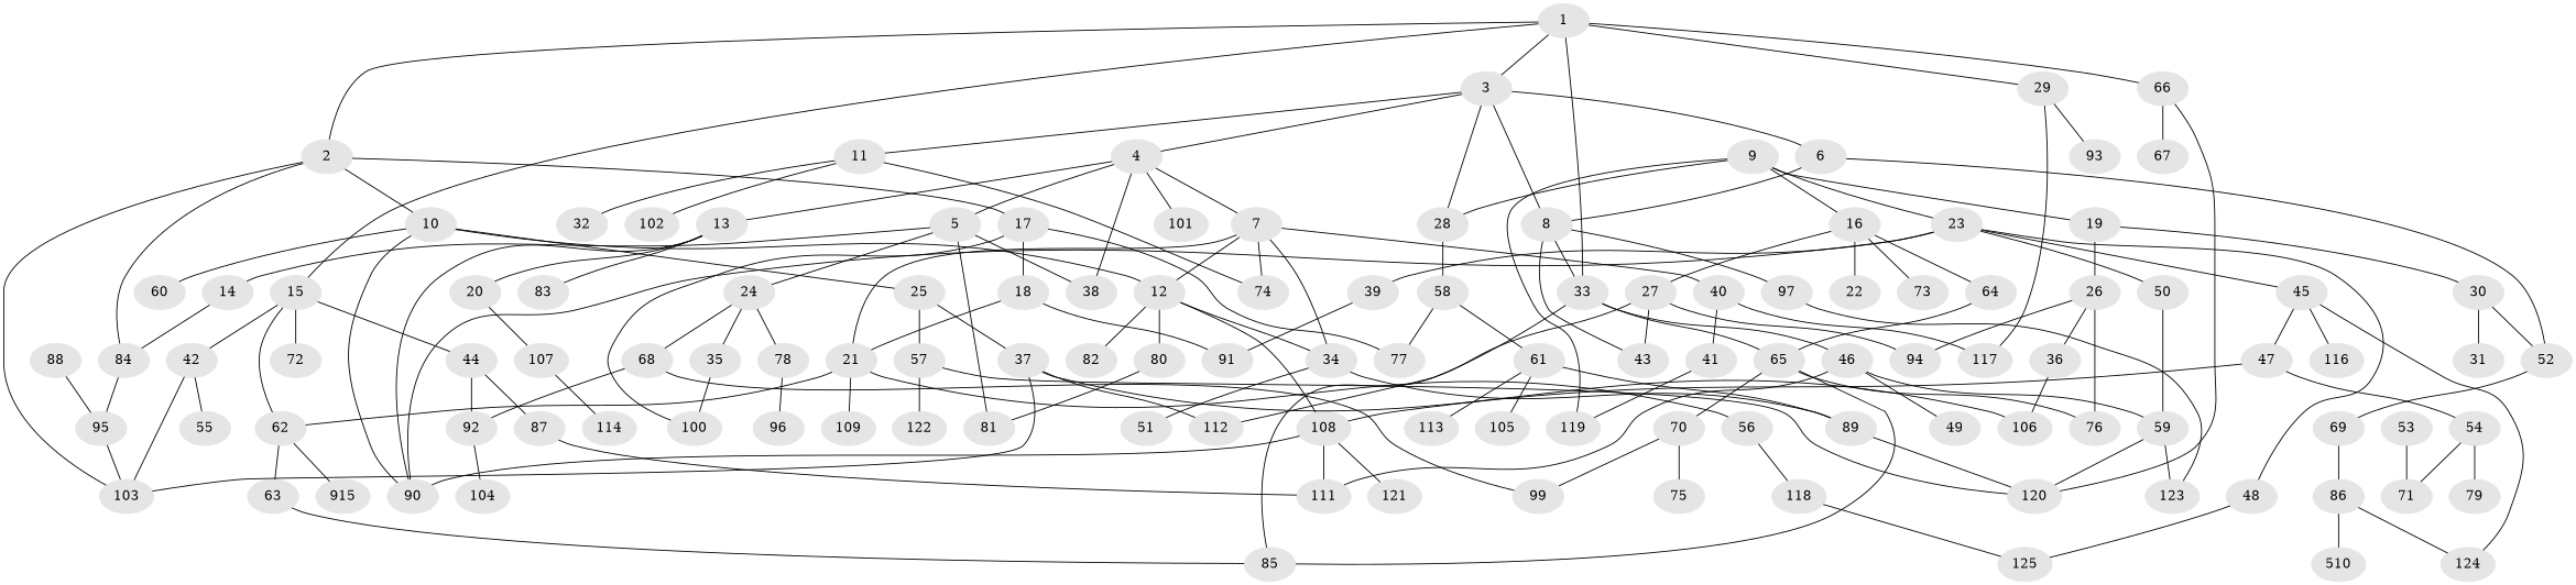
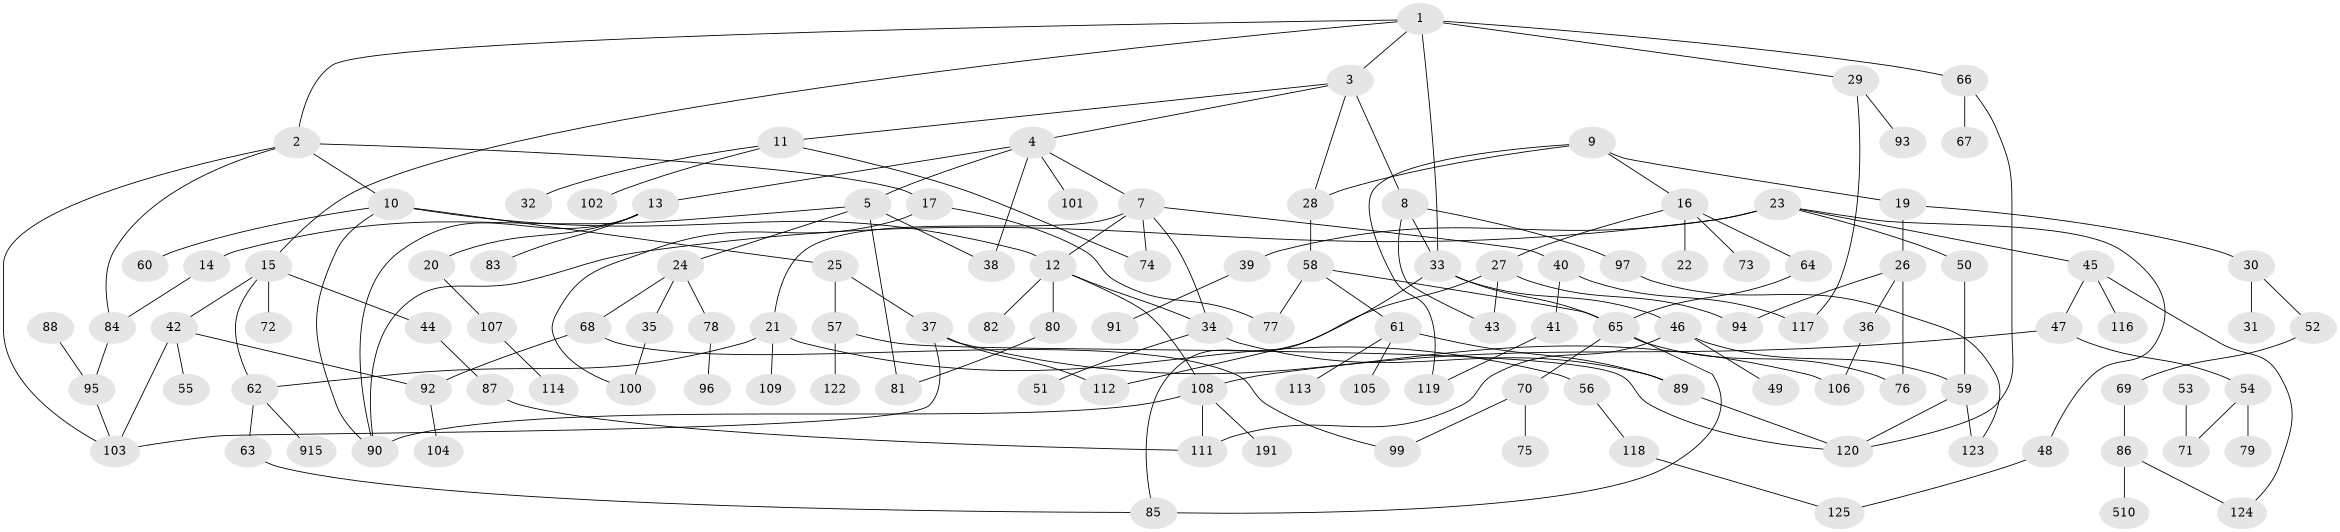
  graph {
    node [color=gray90 style=filled]
    1
    2
    3
    15
    29
    33
    66
    10
    17
    84
    103
    4
-   6
    8
    11
    28
    42
    44
    62
    72
    93
    117
    46
    65
    85
    120
    67
    12
    25
    60
    90
-   18
    77
    100
    55
    95
    5
    7
    13
    38
    101
    52
    43
    97
    74
    32
    102
    58
    14
    24
    81
    21
    34
    40
    20
    83
    9
    16
    19
    23
    119
    35
    68
    78
    69
    80
    82
    108
    56
    109
    51
    89
    41
    123
    22
    27
    64
    73
    26
    30
    39
    45
    48
    50
    37
    57
    53
    71
    111
-   121
+   121 [label=191]
    107
    87
    92
    63
    n95 [label=915]
    94
    112
    91
    36
    76
    31
    114
    118
    47
    116
    124
    125
    59
    99
    96
    106
    122
    61
    49
    70
    104
    54
    79
    86
    105
    113
    75
    n123 [label=510]
    88
    1 -- 2
    1 -- 3
    1 -- 15
    1 -- 29
    1 -- 33
    1 -- 66
    2 -- 10
    2 -- 17
    2 -- 84
    2 -- 103
    3 -- 4
-   3 -- 6
    3 -- 8
    3 -- 11
    3 -- 28
    15 -- 42
    15 -- 44
    15 -- 62
    15 -- 72
    29 -- 93
    29 -- 117
    33 -- 46
    33 -- 65
    33 -- 85
    66 -- 120
    66 -- 67
    10 -- 12
    10 -- 25
    10 -- 60
    10 -- 90
-   17 -- 18
    17 -- 77
    17 -- 100
    84 -- 95
    4 -- 5
    4 -- 7
    4 -- 13
    4 -- 38
    4 -- 101
-   6 -- 8
-   6 -- 52
    8 -- 33
    8 -- 43
    8 -- 97
    11 -- 74
    11 -- 32
    11 -- 102
    28 -- 58
    42 -- 103
    42 -- 55
    44 -- 87
-   44 -- 92
+   42 -- 92
    62 -- 63
    62 -- n95
    46 -- 111
    46 -- 59
    46 -- 49
    65 -- 85
    65 -- 76
    65 -- 70
    12 -- 34
    12 -- 80
    12 -- 82
    12 -- 108
    25 -- 37
    25 -- 57
-   18 -- 21
-   18 -- 91
    95 -- 103
    5 -- 38
    5 -- 14
    5 -- 24
    5 -- 81
    7 -- 12
    7 -- 74
    7 -- 21
    7 -- 34
    7 -- 40
    13 -- 90
    13 -- 20
    13 -- 83
    52 -- 69
    97 -- 123
+   58 -- 65
    58 -- 77
    58 -- 61
    14 -- 84
    24 -- 35
    24 -- 68
    24 -- 78
    21 -- 62
    21 -- 56
    21 -- 109
    34 -- 51
    34 -- 89
    40 -- 117
    40 -- 41
    20 -- 107
    9 -- 28
    9 -- 16
    9 -- 19
-   9 -- 23
    9 -- 119
    16 -- 22
    16 -- 27
    16 -- 64
    16 -- 73
    19 -- 26
    19 -- 30
    23 -- 90
    23 -- 39
    23 -- 45
    23 -- 48
    23 -- 50
    35 -- 100
    68 -- 92
    68 -- 99
    78 -- 96
    69 -- 86
    80 -- 81
    108 -- 90
    108 -- 111
    108 -- 121
    56 -- 118
    89 -- 120
    41 -- 119
    27 -- 43
    27 -- 94
    27 -- 112
    64 -- 65
    26 -- 94
    26 -- 36
    26 -- 76
    30 -- 52
    30 -- 31
    39 -- 91
    45 -- 47
    45 -- 116
    45 -- 124
    48 -- 125
    50 -- 59
    37 -- 103
    37 -- 112
    37 -- 106
    57 -- 120
    57 -- 122
    53 -- 71
    107 -- 114
    87 -- 111
    92 -- 104
    63 -- 85
    36 -- 106
    118 -- 125
    47 -- 108
    47 -- 54
    59 -- 120
    59 -- 123
    61 -- 89
    61 -- 105
    61 -- 113
    70 -- 99
    70 -- 75
    54 -- 71
    54 -- 79
    86 -- 124
    86 -- n123
    88 -- 95
  }
